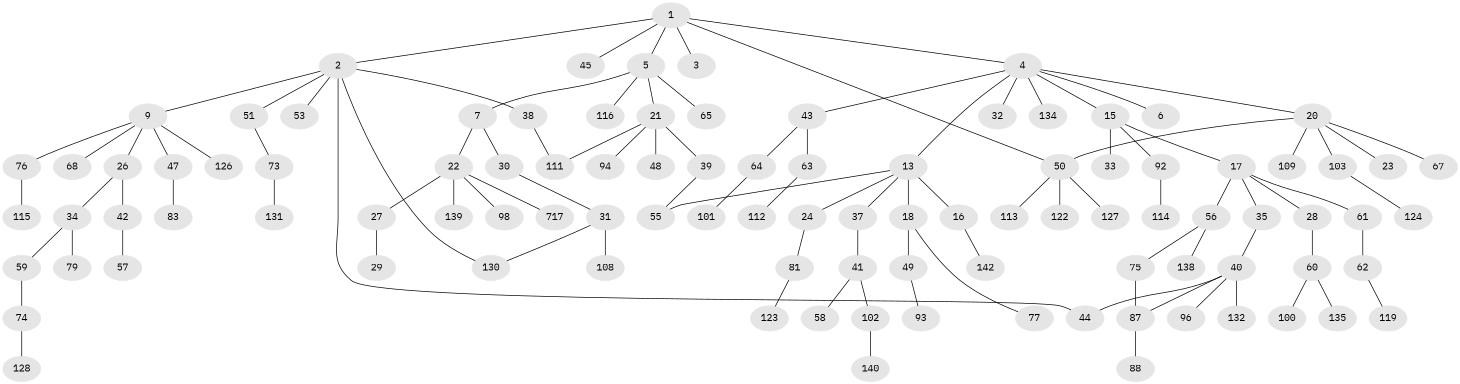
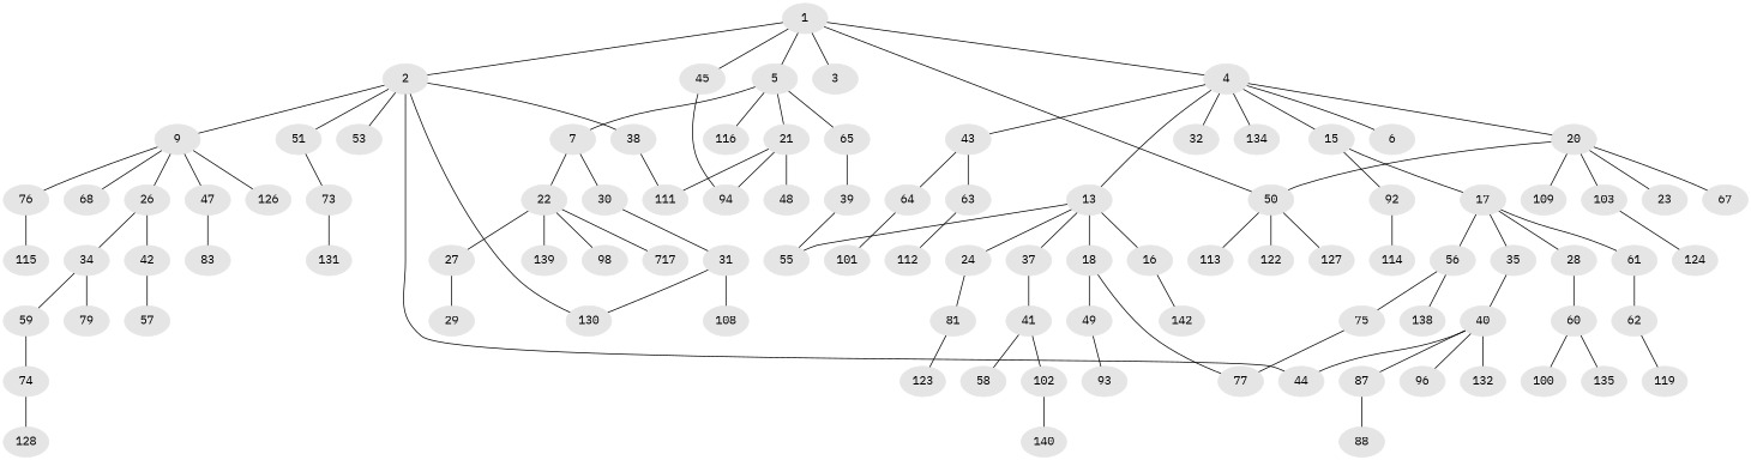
  graph {
    fontname="IBM Plex Mono"
    node [color=gray90 fontname="IBM Plex Mono" style=filled]
    edge [fontname="IBM Plex Mono"]
    2 [super="+12"]
    9 [super="+19"]
    38
    44
    51
    53
    130
    1
    3
    4 [super="+8"]
    5 [super="+10"]
    45 [super="+118"]
    50 [super="+86"]
    6 [super="+11"]
    13 [super="+14"]
    15 [super="+69"]
    20 [super="+52"]
    32 [super="+95"]
    43
    134
    7 [super="+105"]
    21 [super="+36"]
    65
    116
    94 [super="+136"]
    113
    122
    127 [super="+137"]
    26 [super="+70"]
    47 [super="+54"]
    68
    76
    126
    111
    73 [super="+84"]
    16 [super="+25"]
    18 [super="+66"]
    24
    37
    55 [super="+121"]
    17 [super="+80"]
-   33
    92 [super="+104"]
    23 [super="+141"]
    67
    103
    109
    63 [super="+89"]
    64 [super="+125"]
    22 [super="+91"]
    30 [super="+120"]
    39
    48 [super="+97"]
    27
    98
    n56 [label=717]
    139
    31
    34
    42 [super="+46"]
    83
    115
    142
    49 [super="+72"]
    77
    81 [super="+107"]
    41 [super="+129"]
    28 [super="+85"]
    35
    56 [super="+78"]
    61
    114
    60 [super="+99"]
    40 [super="+82"]
    75
    138
    62 [super="+71"]
    93
    124
    29
    123
    59
    79
    57
    100
    135
    108
    74 [super="+106"]
    87 [super="+90"]
    96
    132
    58
    102 [super="+110"]
    88
    140
    112
    101
    131
    128 [super="+133"]
    119
    2 -- 9
    2 -- 38
    2 -- 44
    2 -- 51
    2 -- 53
    2 -- 130
    9 -- 26
    9 -- 47
    9 -- 68
    9 -- 76
    9 -- 126
    38 -- 111
    51 -- 73
    1 -- 2
    1 -- 3
    1 -- 4
    1 -- 5
    1 -- 45
    1 -- 50
    4 -- 6
    4 -- 13
    4 -- 15
    4 -- 20
    4 -- 32
    4 -- 43
    4 -- 134
    5 -- 7
    5 -- 21
    5 -- 65
    5 -- 116
+   45 -- 94
    50 -- 113
    50 -- 122
    50 -- 127
    13 -- 16
    13 -- 18 [weight=2]
    13 -- 24
    13 -- 37
    13 -- 55
    15 -- 17
-   15 -- 33
    15 -- 92
    20 -- 50
    20 -- 23
    20 -- 67
    20 -- 103
    20 -- 109
    43 -- 63
    43 -- 64
    7 -- 22
    7 -- 30
    21 -- 94
    21 -- 111
-   21 -- 39
+   65 -- 39
    21 -- 48
    26 -- 34
    26 -- 42
    47 -- 83
    76 -- 115
    73 -- 131
    16 -- 142
    18 -- 49
    18 -- 77
    24 -- 81
    37 -- 41
    17 -- 28
    17 -- 35
    17 -- 56
    17 -- 61
    92 -- 114
    103 -- 124
    63 -- 112
    64 -- 101
    22 -- 27
    22 -- 98
    22 -- n56
    22 -- 139
    30 -- 31
    39 -- 55
    27 -- 29
    31 -- 130
    31 -- 108
    34 -- 59
    34 -- 79
    42 -- 57
    49 -- 93
    81 -- 123
    41 -- 58
    41 -- 102
    28 -- 60
    35 -- 40
    56 -- 75
    56 -- 138
    61 -- 62
    60 -- 100
    60 -- 135
    40 -- 44
    40 -- 87
    40 -- 96
    40 -- 132
-   75 -- 87
+   75 -- 77
    62 -- 119
    59 -- 74
    74 -- 128
    87 -- 88
    102 -- 140
  }
